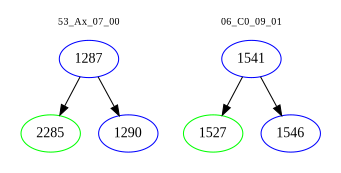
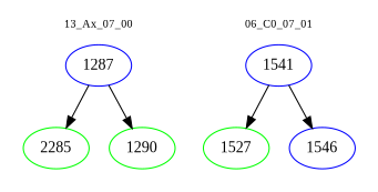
  digraph {
    fontname="Liberation Serif"
    node [color=blue fontname="Liberation Serif"]
    edge [color=black fontname="Liberation Serif"]
    n1 [label=1287]
    n2 [color=green label=2285]
-   n3 [label=1290]
+   n3 [color=green label=1290]
    n4 [label=1541]
    n5 [color=green label=1527]
    n6 [label=1546]
    subgraph cluster_1 {
      color=white
      fontsize=10
-     label="53_Ax_07_00"
+     label="13_Ax_07_00"
      n1
      n2
      n3
    }
    subgraph cluster_2 {
      color=white
      fontsize=10
-     label="06_C0_09_01"
+     label="06_C0_07_01"
      n4
      n5
      n6
    }
    n1 -> n2
    n1 -> n3
    n4 -> n5
    n4 -> n6
  }
